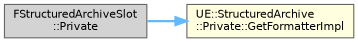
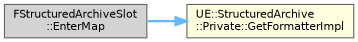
  digraph {
    rankdir=LR
    node [fontname=Helvetica fontsize=10 shape=box style=filled]
-   n1 [color=gray40 fillcolor=lightgrey fontcolor=black height=0.2 label="FStructuredArchiveSlot\l::Private" width=0.4]
+   n1 [color=gray40 fillcolor=lightgrey fontcolor=black height=0.2 label="FStructuredArchiveSlot\l::EnterMap" width=0.4]
    n2 [color=grey40 fillcolor=lightyellow height=0.2 label="UE::StructuredArchive\l::Private::GetFormatterImpl" width=0.4]
    n1 -> n2 [color=steelblue1 fontname=Helvetica fontsize=10 labelfontname=Helvetica labelfontsize=10 style=bold]
  }
